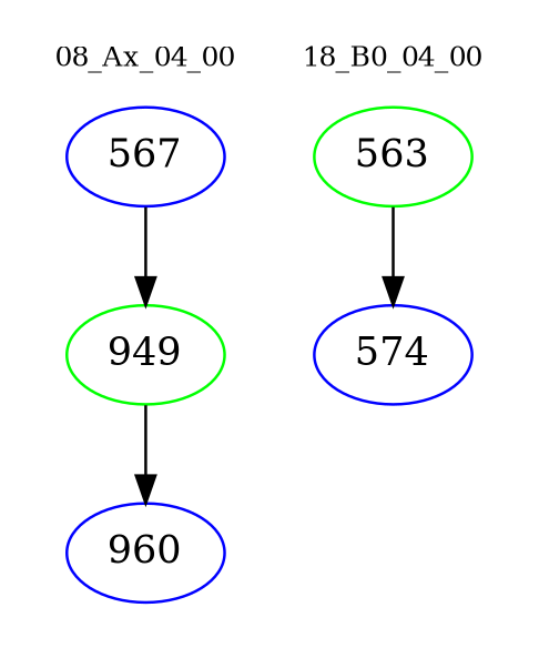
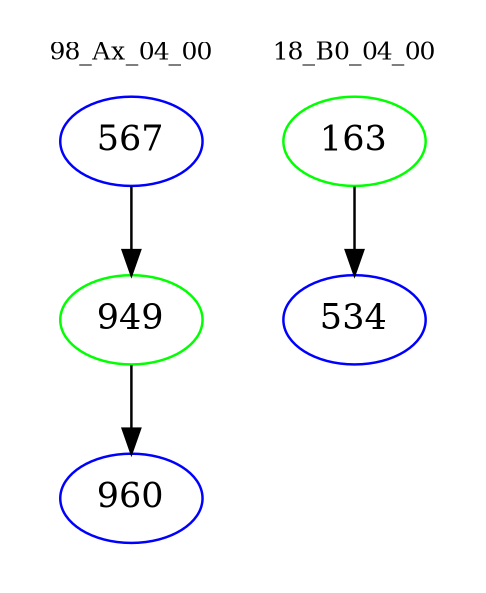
  digraph {
    node [color=blue]
    edge [color=black]
    n1 [label=567]
    n2 [color=green label=949]
    n3 [label=960]
-   n4 [color=green label=563]
-   n5 [label=574]
+   n4 [color=green label=163]
+   n5 [label=534]
    subgraph cluster_1 {
      color=white
      fontsize=10
-     label="08_Ax_04_00"
+     label="98_Ax_04_00"
      n1
      n2
      n3
    }
    subgraph cluster_2 {
      color=white
      fontsize=10
      label="18_B0_04_00"
      n4
      n5
    }
    n1 -> n2
    n2 -> n3
    n4 -> n5
  }
